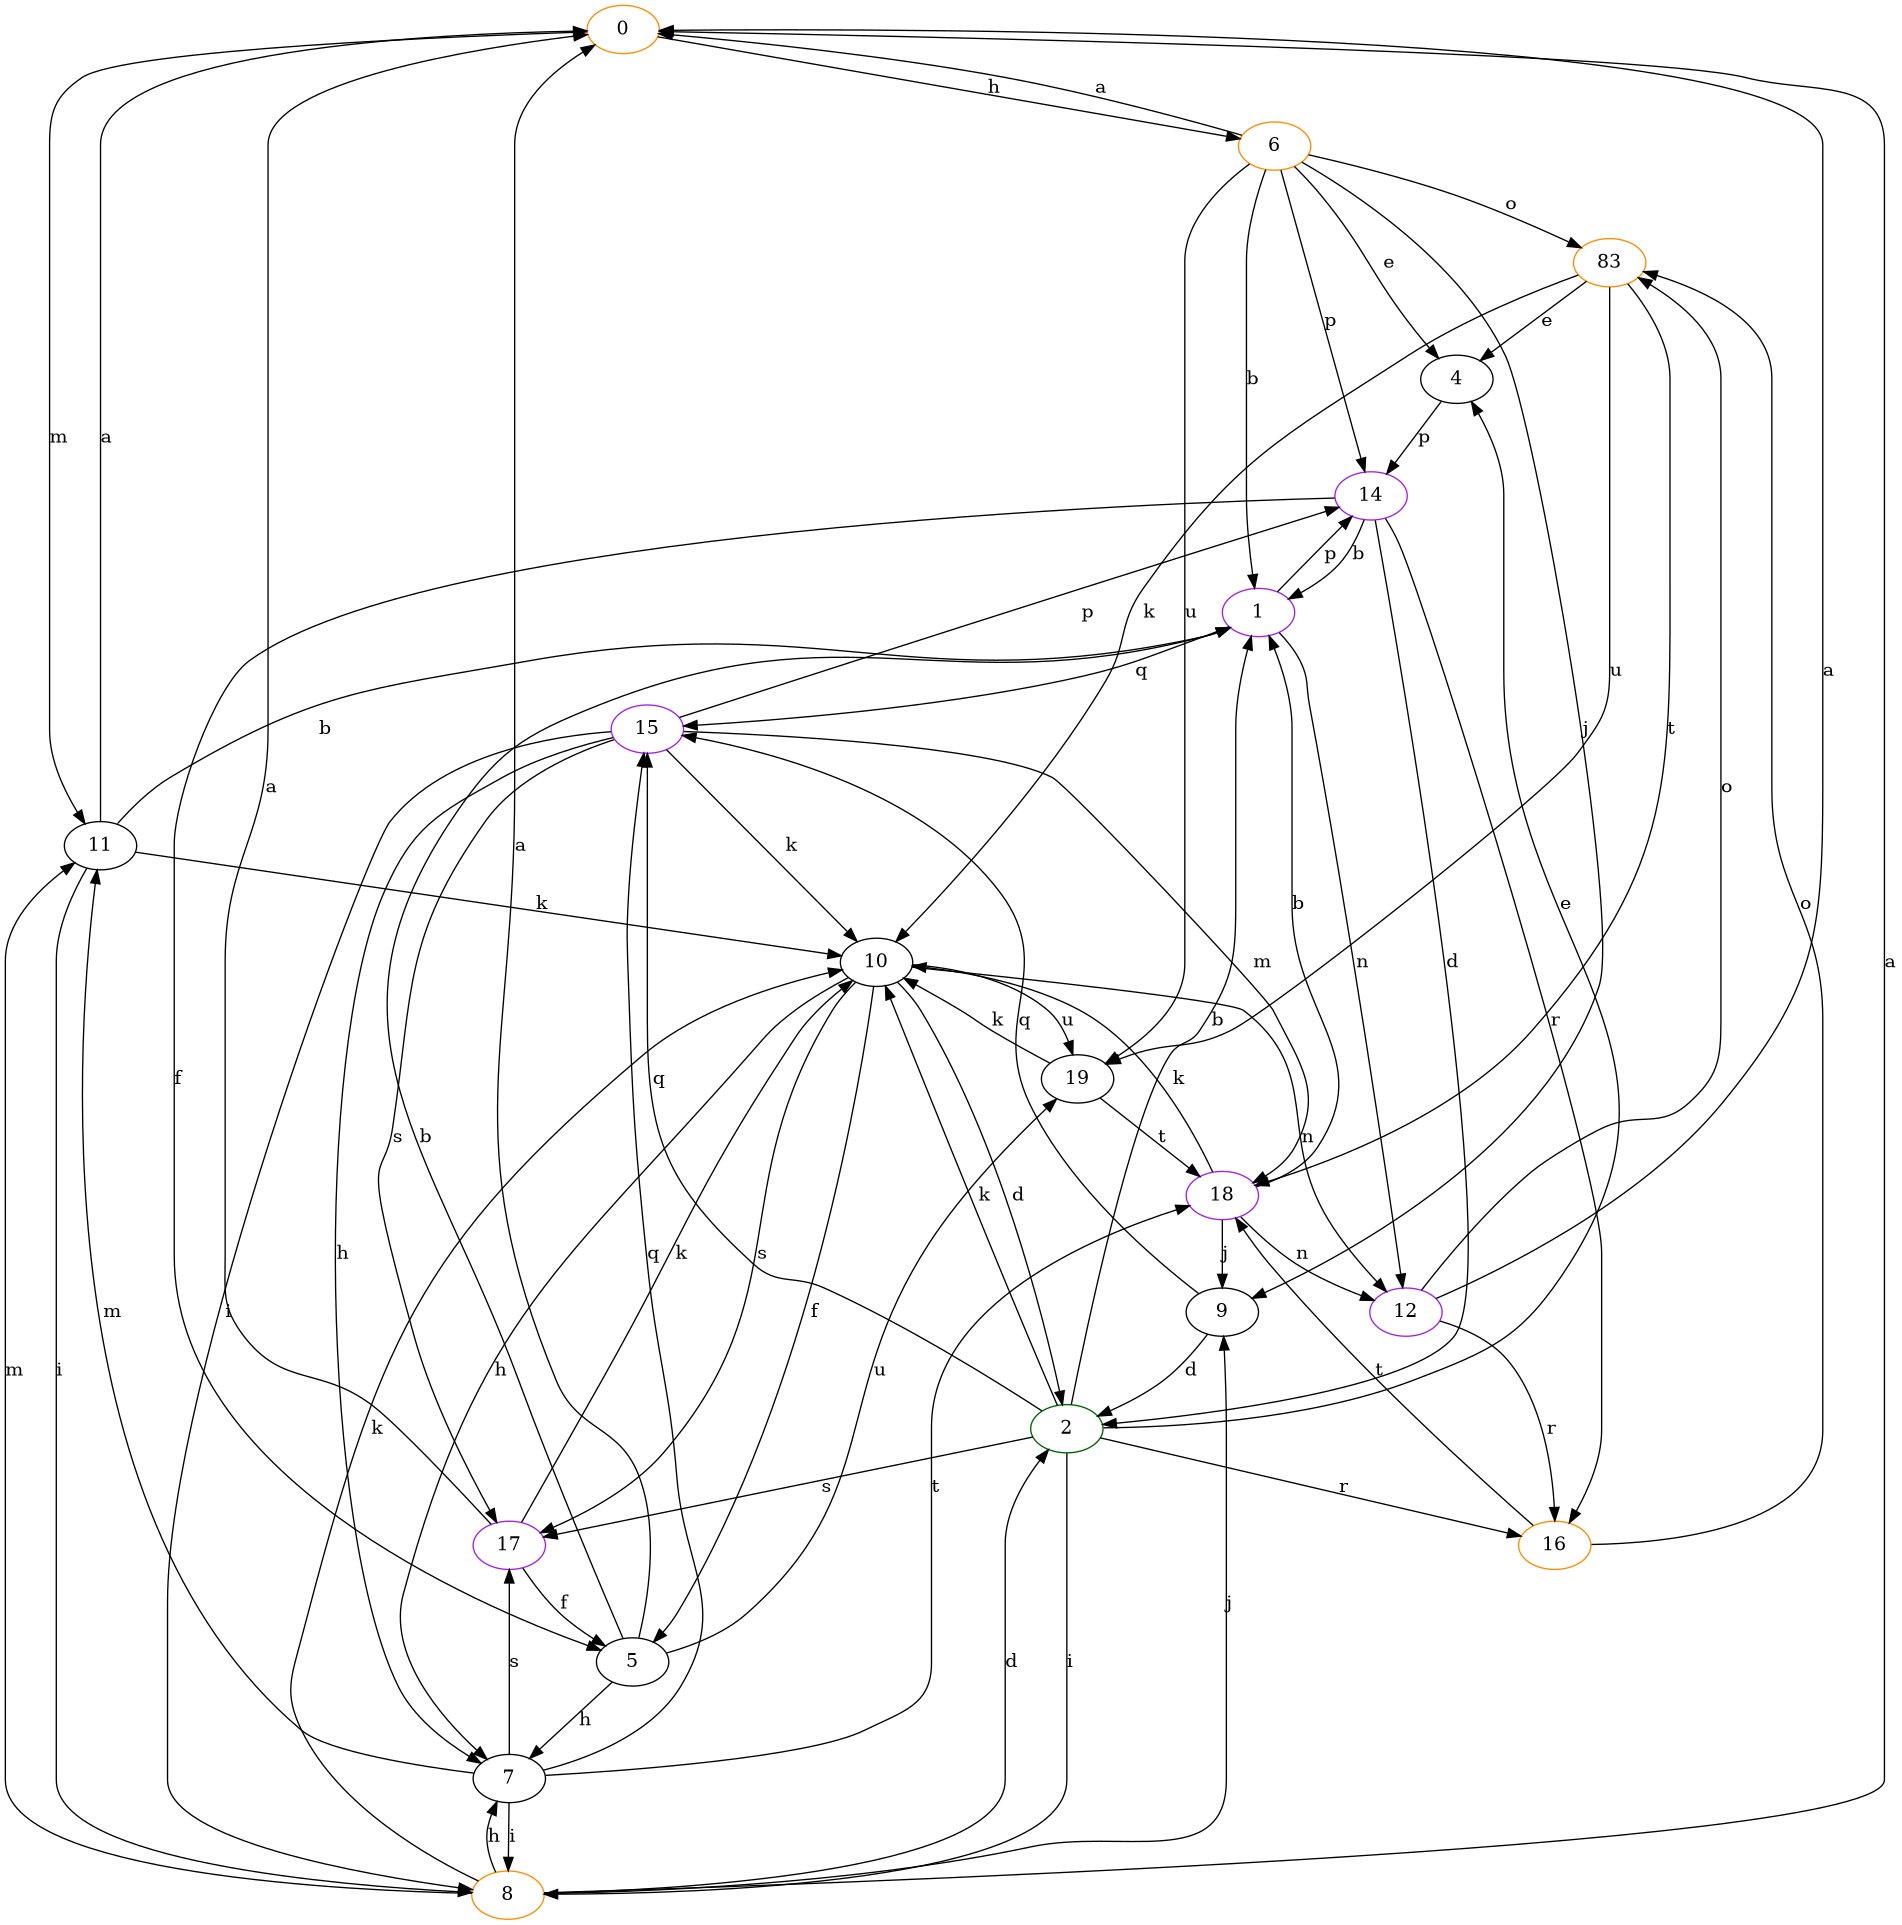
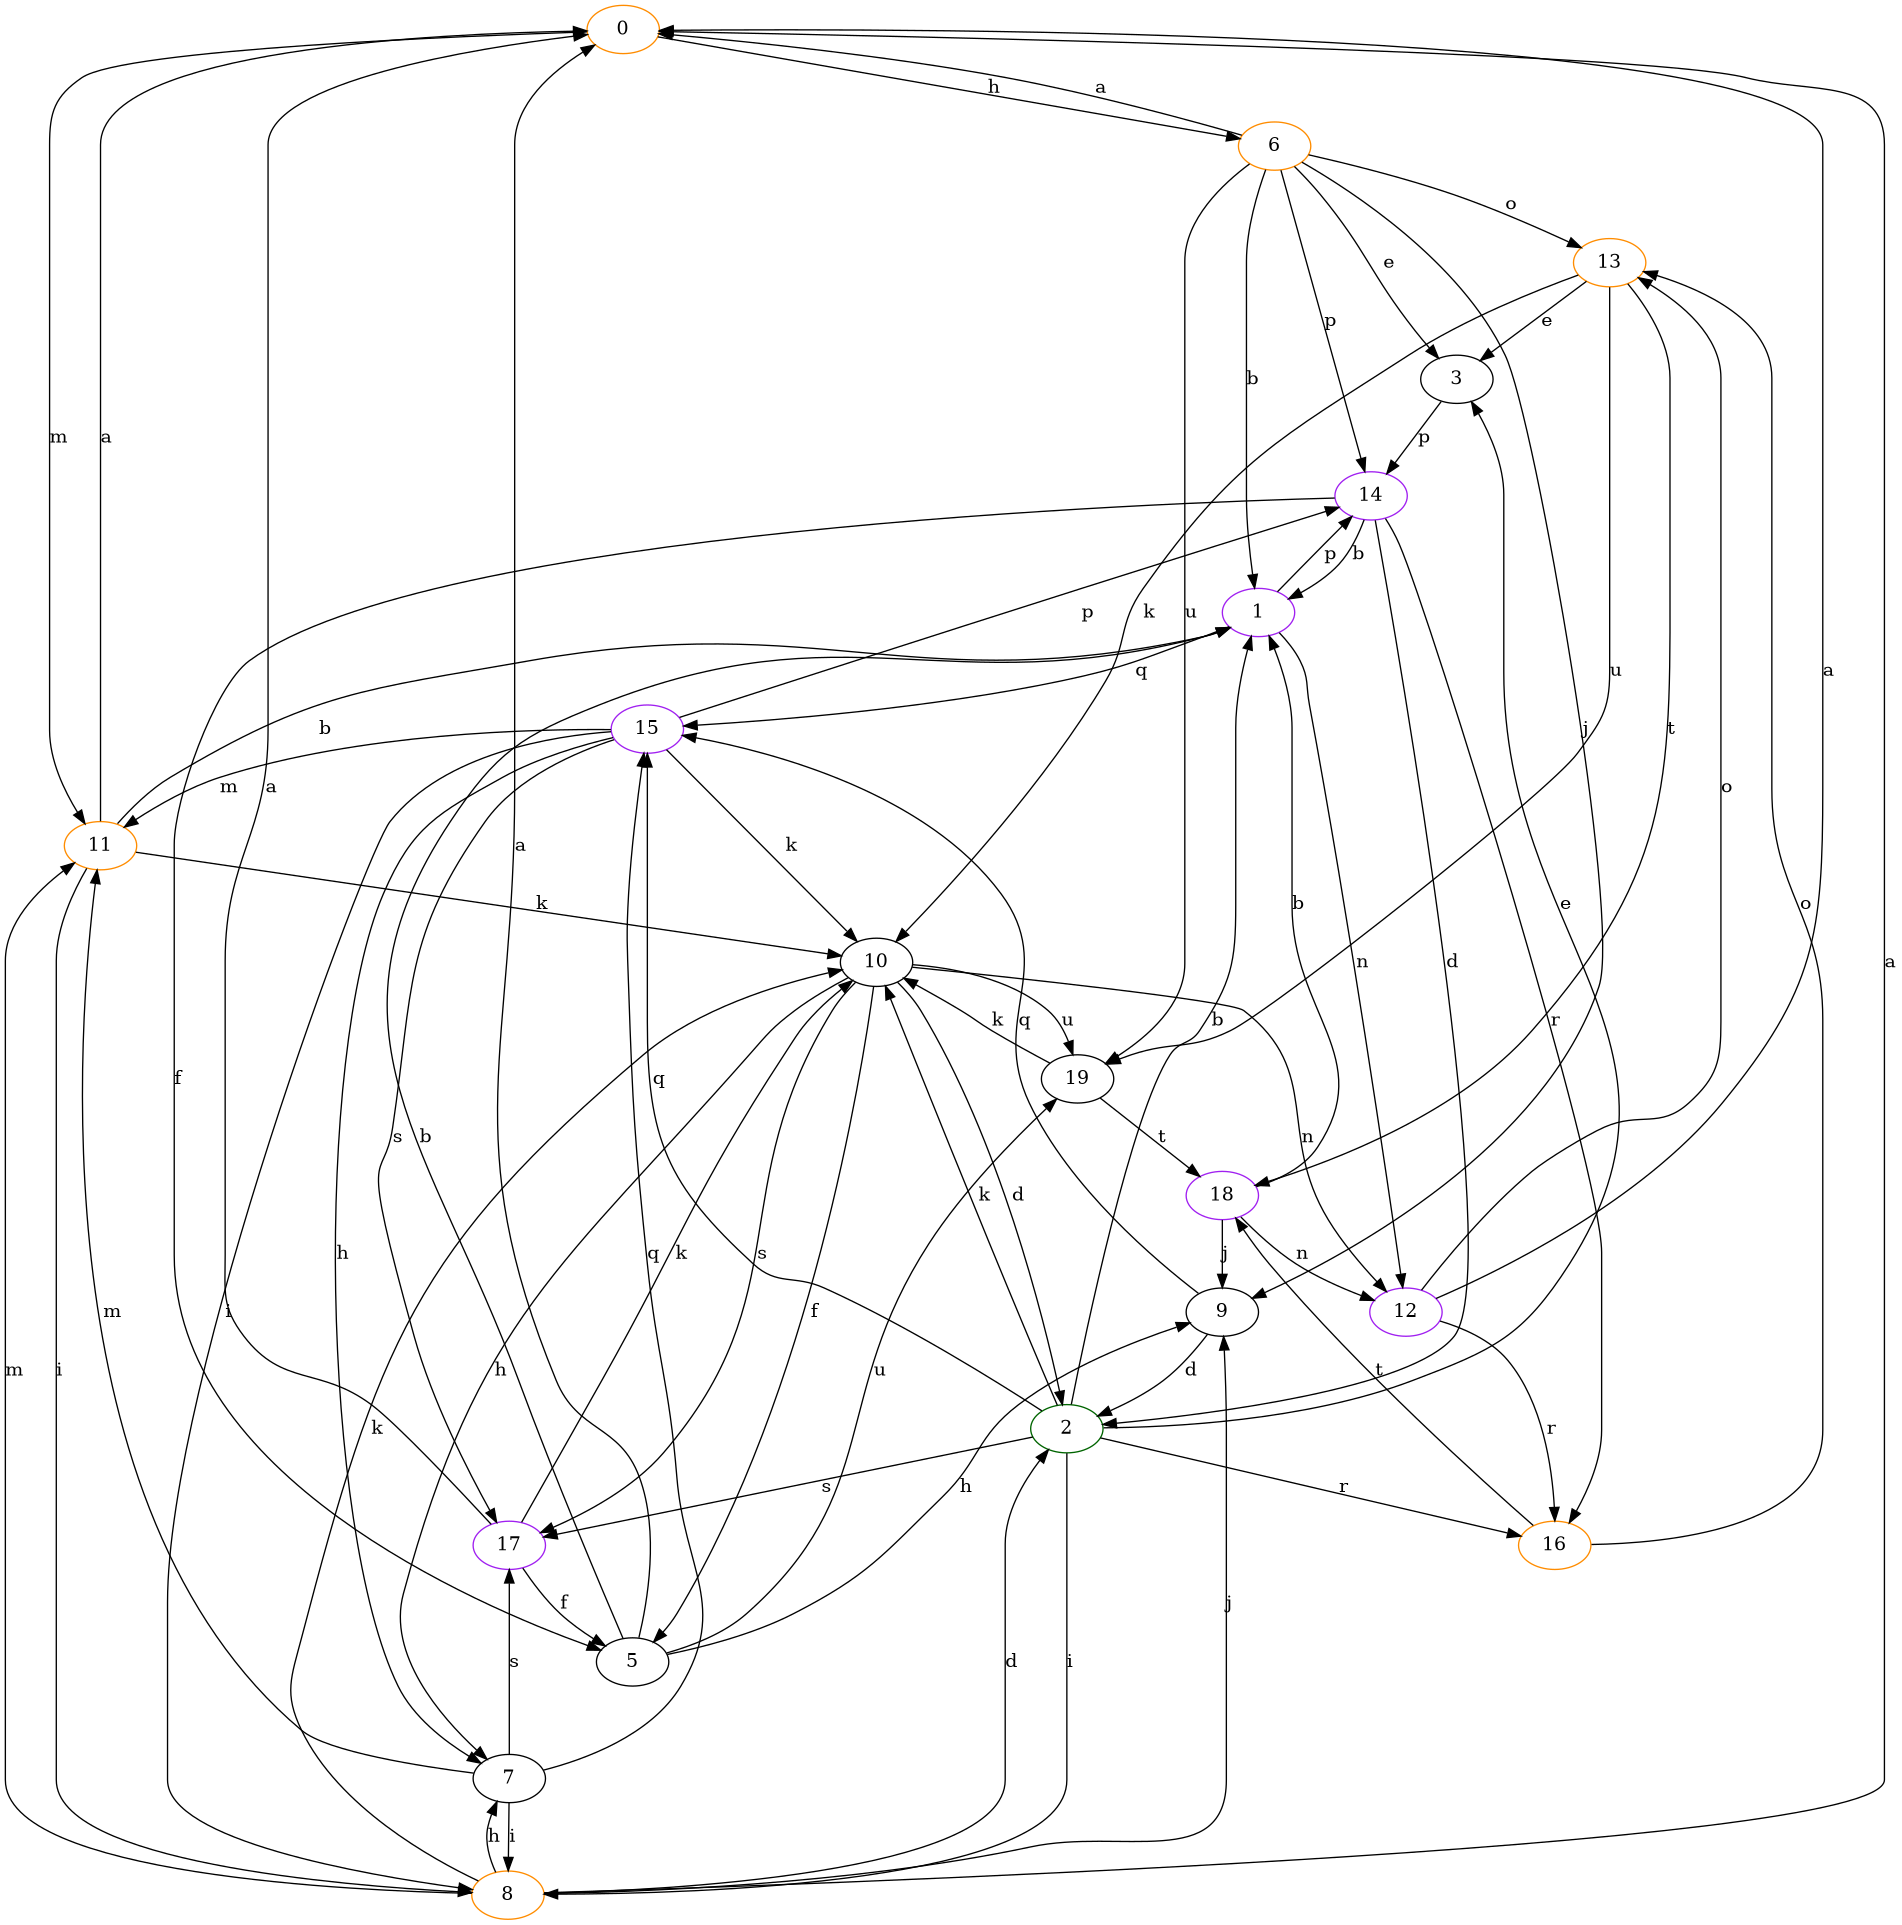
  strict digraph {
    node [color=darkorange]
    0
    6
-   11 [color=black]
-   3 [color=black label=4]
+   11
+   3 [color=black]
    14 [color=purple]
    1 [color=purple]
    19 [color=black]
    9 [color=black]
-   13 [label=83]
+   13
    8
    10 [color=black]
    12 [color=purple]
    15 [color=purple]
    16
    2 [color=darkgreen]
    5 [color=black]
    17 [color=purple]
    7 [color=black]
    18 [color=purple]
    0 -> 6 [label=h]
    0 -> 11 [label=m]
    6 -> 0 [label=a]
    6 -> 3 [label=e]
    6 -> 14 [label=p]
    6 -> 1 [label=b]
    6 -> 19 [label=u]
    6 -> 9 [label=j]
    6 -> 13 [label=o]
    11 -> 0 [label=a]
    11 -> 1 [label=b]
    11 -> 8 [label=i]
    11 -> 10 [label=k]
    3 -> 14 [label=p]
    14 -> 1 [label=b]
    14 -> 16 [label=r]
    14 -> 2 [label=d]
    14 -> 5 [label=f]
    1 -> 14 [label=p]
    1 -> 12 [label=n]
    1 -> 15 [label=q]
    19 -> 10 [label=k]
    19 -> 18 [label=t]
    9 -> 15 [label=q]
    9 -> 2 [label=d]
    13 -> 3 [label=e]
    13 -> 19 [label=u]
    13 -> 10 [label=k]
    13 -> 18 [label=t]
    8 -> 0 [label=a]
    8 -> 11 [label=m]
    8 -> 9 [label=j]
    8 -> 10 [label=k]
    8 -> 2 [label=d]
    8 -> 7 [label=h]
    10 -> 19 [label=u]
    10 -> 12 [label=n]
    10 -> 2 [label=d]
    10 -> 5 [label=f]
    10 -> 17 [label=s]
    10 -> 7 [label=h]
    12 -> 0 [label=a]
    12 -> 13 [label=o]
    12 -> 16 [label=r]
-   15 -> 18 [label=m]
+   15 -> 11 [label=m]
    15 -> 14 [label=p]
    15 -> 8 [label=i]
    15 -> 10 [label=k]
    15 -> 17 [label=s]
    15 -> 7 [label=h]
    16 -> 13 [label=o]
    16 -> 18 [label=t]
    2 -> 3 [label=e]
    2 -> 1 [label=b]
    2 -> 8 [label=i]
    2 -> 10 [label=k]
    2 -> 15 [label=q]
    2 -> 16 [label=r]
    2 -> 17 [label=s]
    5 -> 0 [label=a]
    5 -> 1 [label=b]
    5 -> 19 [label=u]
-   5 -> 7 [label=h]
+   5 -> 9 [label=h]
    17 -> 0 [label=a]
    17 -> 10 [label=k]
    17 -> 5 [label=f]
    7 -> 11 [label=m]
    7 -> 8 [label=i]
    7 -> 15 [label=q]
    7 -> 17 [label=s]
-   7 -> 18 [label=t]
    18 -> 1 [label=b]
    18 -> 9 [label=j]
-   18 -> 10 [label=k]
    18 -> 12 [label=n]
  }
